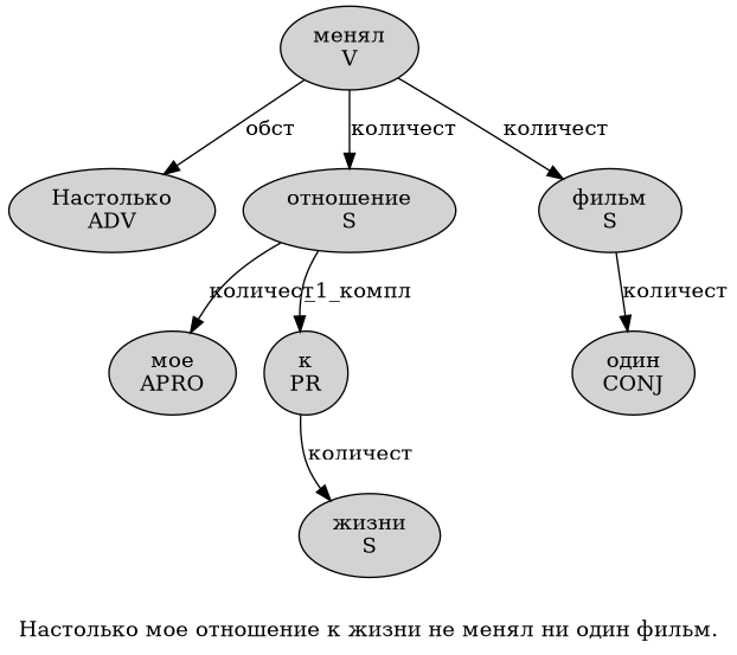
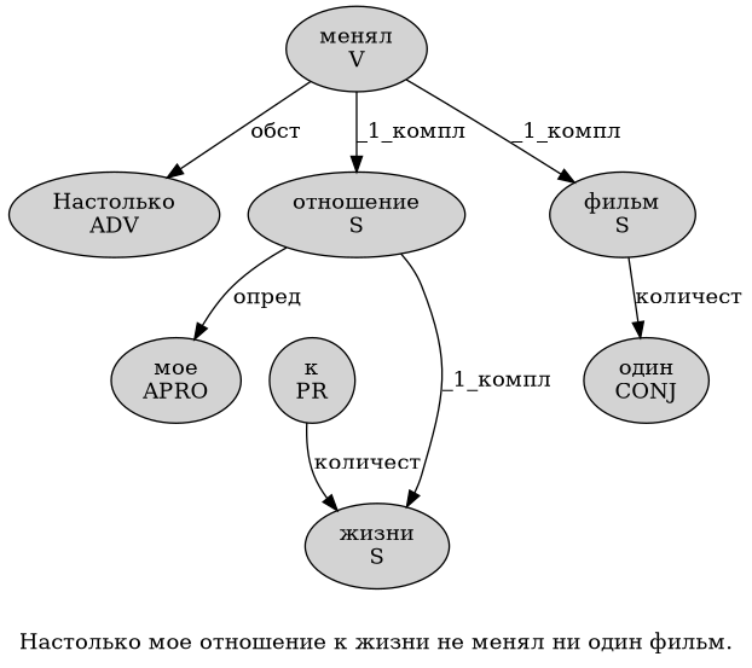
  digraph {
    label="Настолько мое отношение к жизни не менял ни один фильм."
    node [fillcolor=lightgray penwidth=1 shape=ellipse style=filled]
    n1 [label="Настолько\nADV"]
    n2 [label="мое\nAPRO"]
    n3 [label="отношение\nS"]
    n4 [label="к\nPR"]
    n5 [label="жизни\nS"]
    n6 [label="менял\nV"]
    n7 [label="фильм\nS"]
    n8 [label="один\nCONJ"]
-   n3 -> n2 [label="количест"]
-   n3 -> n4 [label="_1_компл"]
+   n3 -> n2 [label="опред"]
+   n3 -> n5 [label="_1_компл"]
    n4 -> n5 [label="количест"]
    n6 -> n1 [label="обст"]
-   n6 -> n3 [label="количест"]
-   n6 -> n7 [label="количест"]
+   n6 -> n3 [label="_1_компл"]
+   n6 -> n7 [label="_1_компл"]
    n7 -> n8 [label="количест"]
  }
